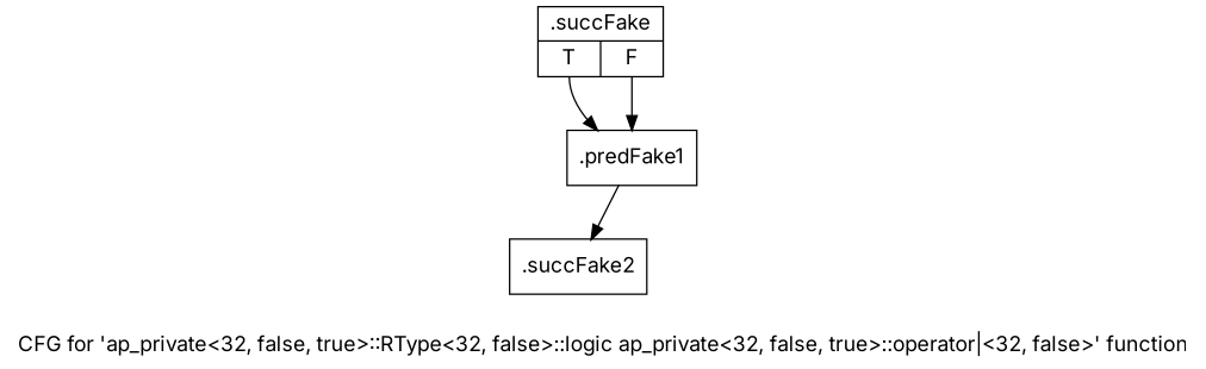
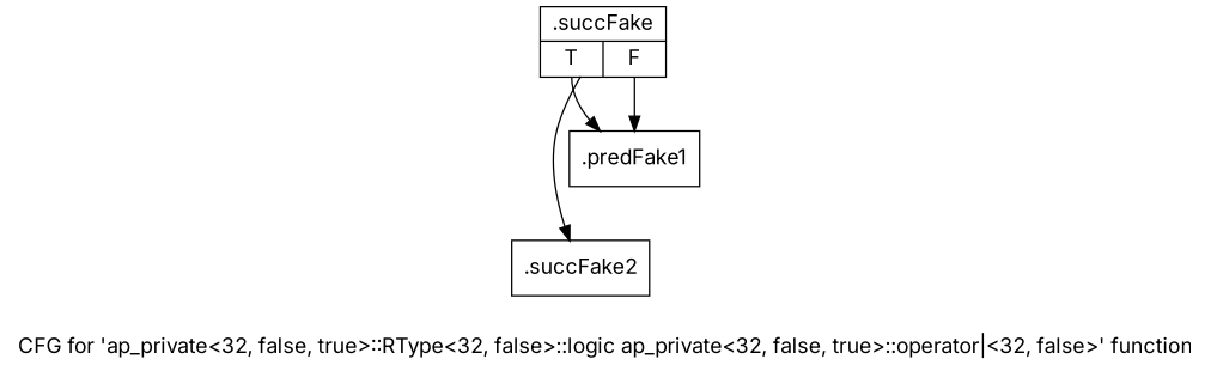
  digraph {
    fontname=Inter
    label="CFG for 'ap_private\<32, false, true\>::RType\<32, false\>::logic ap_private\<32, false, true\>::operator\|\<32, false\>' function"
    node [filename="/mnt/xilinx/Vitis_HLS/2021.2/include/etc/ap_private.h" fontname=Inter linenumber=2051 shape=record]
    edge [fontname=Inter filename="/mnt/xilinx/Vitis_HLS/2021.2/include/etc/ap_private.h"]
    n1 [label="{.succFake|{<s0>T|<s1>F}}" linenumber=2047]
    n2 [label="{.predFake1}"]
    n3 [label="{.succFake2}"]
    n1 -> n2 [tailport=s0 filename=""]
    n1 -> n2 [execusionnum=2031 tailport=s1]
-   n2 -> n3 [execusionnum=4062]
+   n1 -> n3 [execusionnum=4062]
  }
